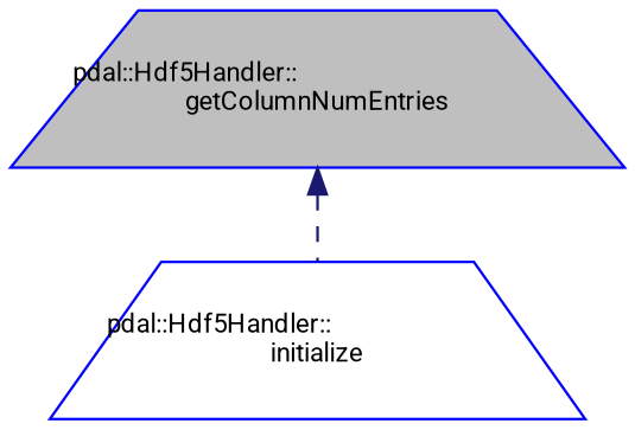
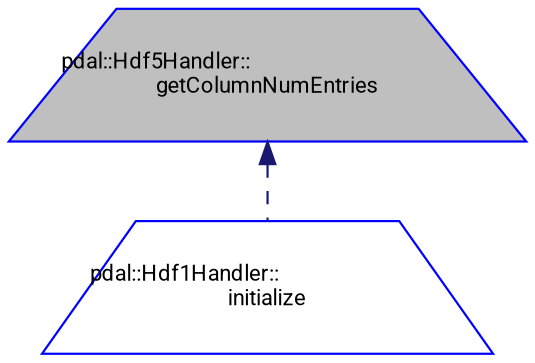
  digraph {
    rankdir=TB
    fontname=Roboto
    node [color=blue fontname=Roboto fontsize=10 shape=trapezium style=filled]
    n1 [fillcolor=grey75 fontcolor=black height=0.2 label="pdal::Hdf5Handler::\lgetColumnNumEntries" width=0.4]
-   n2 [fillcolor=white height=0.2 label="pdal::Hdf5Handler::\linitialize" width=0.4]
+   n2 [fillcolor=white height=0.2 label="pdal::Hdf1Handler::\linitialize" width=0.4]
    n1 -> n2 [color=midnightblue dir=back fontname=Roboto fontsize=10 labelfontname=Helvetica labelfontsize=10 style=dashed]
  }
